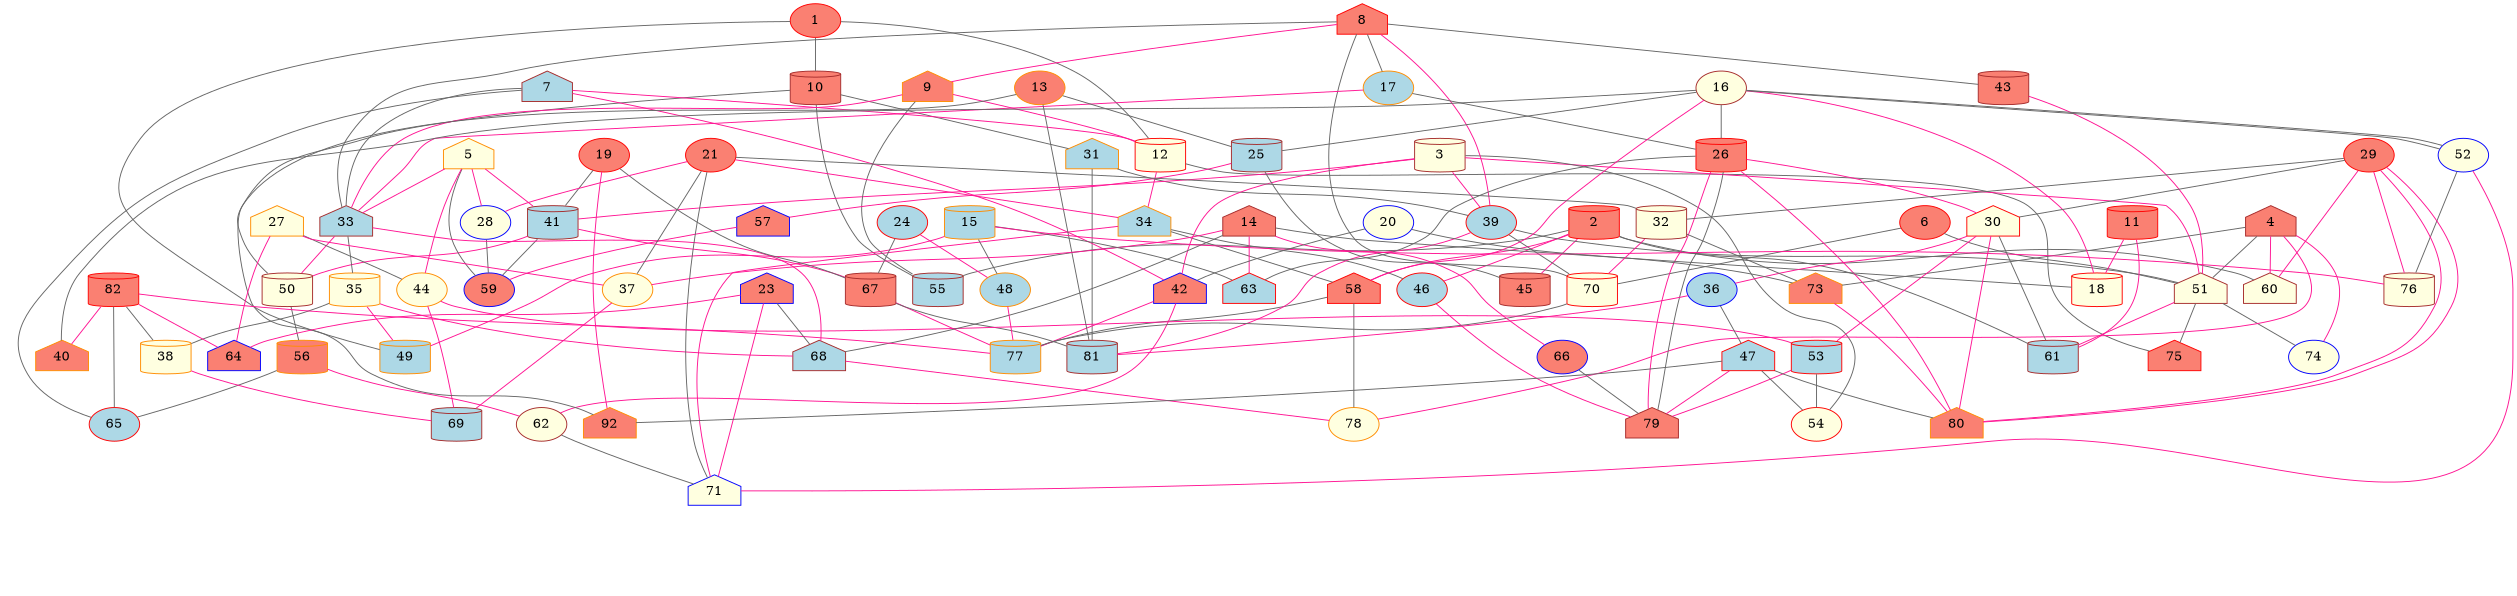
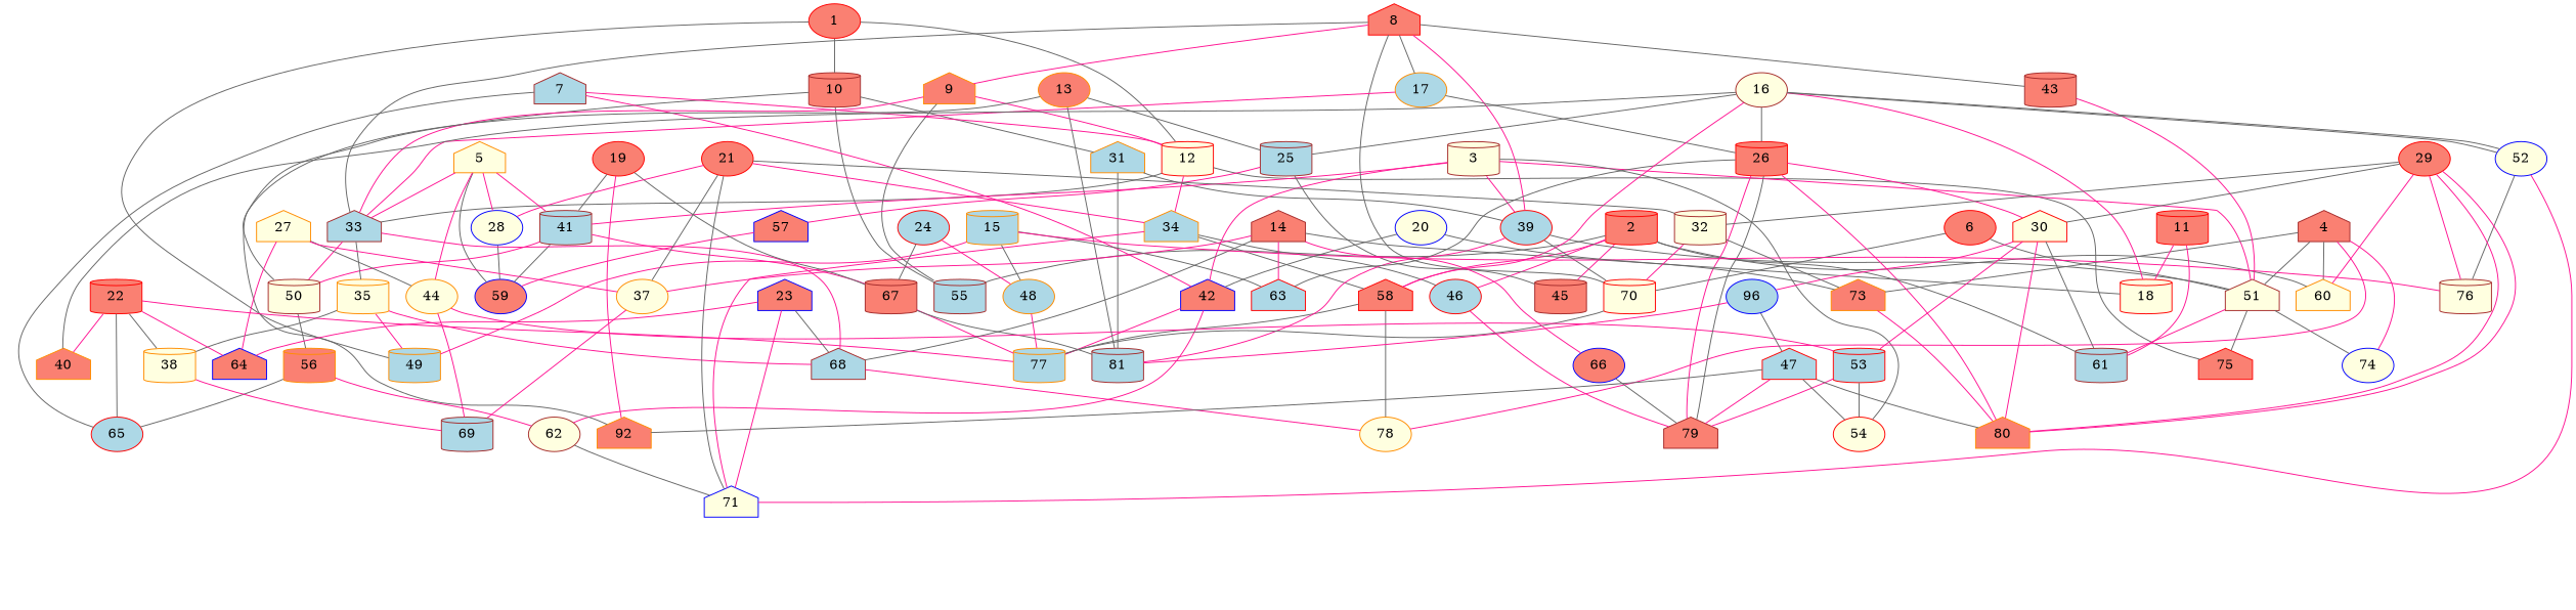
  graph {
    node [color=red fillcolor=salmon shape=cylinder style=filled]
    edge [color=gray40]
    1 [shape=ellipse]
    10 [color=brown]
    12 [fillcolor=lightyellow]
    49 [color=darkorange fillcolor=lightblue]
    55 [color=brown fillcolor=lightblue]
    31 [color=darkorange fillcolor=lightblue shape=house]
    50 [color=brown fillcolor=lightyellow]
    34 [color=darkorange fillcolor=lightblue shape=house]
    75 [shape=house]
    45 [color=brown]
    2
    46 [fillcolor=lightblue shape=ellipse]
    58 [shape=house]
-   60 [color=brown fillcolor=lightyellow shape=house]
+   60 [color=darkorange fillcolor=lightyellow shape=house]
    61 [color=brown fillcolor=lightblue]
    79 [color=brown shape=house]
    78 [color=darkorange fillcolor=lightyellow shape=ellipse]
    77 [color=darkorange fillcolor=lightblue]
    3 [color=brown fillcolor=lightyellow]
    39 [fillcolor=lightblue shape=ellipse]
    41 [color=brown fillcolor=lightblue]
    42 [color=blue shape=house]
    51 [color=brown fillcolor=lightyellow shape=house]
    54 [fillcolor=lightyellow shape=ellipse]
    70 [fillcolor=lightyellow]
    81 [color=brown fillcolor=lightblue]
    59 [color=blue shape=ellipse]
    67 [color=brown]
    62 [color=brown fillcolor=lightyellow shape=ellipse]
    74 [color=blue fillcolor=lightyellow shape=ellipse]
    4 [color=brown shape=house]
    73 [color=darkorange shape=house]
    80 [color=darkorange shape=house]
    5 [color=darkorange fillcolor=lightyellow shape=house]
    28 [color=blue fillcolor=lightyellow shape=ellipse]
    33 [color=brown fillcolor=lightblue shape=house]
    44 [color=darkorange fillcolor=lightyellow shape=ellipse]
    68 [color=brown fillcolor=lightblue shape=house]
    35 [color=darkorange fillcolor=lightyellow]
    53 [fillcolor=lightblue]
    69 [color=brown fillcolor=lightblue]
    6 [shape=ellipse]
    7 [color=brown fillcolor=lightblue shape=house]
    65 [fillcolor=lightblue shape=ellipse]
    8 [shape=house]
    9 [color=darkorange shape=house]
    17 [color=darkorange fillcolor=lightblue shape=ellipse]
    43 [color=brown]
    26
    56 [color=darkorange]
    11
    18 [fillcolor=lightyellow]
    71 [color=blue fillcolor=lightyellow shape=house]
    13 [color=darkorange shape=ellipse]
    25 [color=brown fillcolor=lightblue]
    n56 [color=darkorange label=92 shape=house]
    57 [color=blue shape=house]
    14 [color=brown shape=house]
    37 [color=darkorange fillcolor=lightyellow shape=ellipse]
    63 [fillcolor=lightblue shape=house]
    66 [color=blue shape=ellipse]
    15 [color=darkorange fillcolor=lightblue]
    48 [color=darkorange fillcolor=lightblue shape=ellipse]
    76 [color=brown fillcolor=lightyellow]
    16 [color=brown fillcolor=lightyellow shape=ellipse]
    40 [color=darkorange shape=house]
    52 [color=blue fillcolor=lightyellow shape=ellipse]
    30 [fillcolor=lightyellow shape=house]
    19 [shape=ellipse]
    20 [color=blue fillcolor=lightyellow shape=ellipse]
    21 [shape=ellipse]
    32 [color=brown fillcolor=lightyellow]
-   22 [label=82]
+   22
    38 [color=darkorange fillcolor=lightyellow]
    64 [color=blue shape=house]
    23 [color=blue shape=house]
    24 [fillcolor=lightblue shape=ellipse]
-   36 [color=blue fillcolor=lightblue shape=ellipse]
+   36 [color=blue fillcolor=lightblue shape=ellipse label=96]
    27 [color=darkorange fillcolor=lightyellow shape=house]
    29 [shape=ellipse]
    47 [fillcolor=lightblue shape=house]
    1 -- 10
    1 -- 12
    1 -- 49
    10 -- 55
    10 -- 31
    10 -- 50
    12 -- 34 [color=deeppink]
    12 -- 75
    31 -- 39
    31 -- 81
    50 -- 56
    34 -- 46
    34 -- 58
    34 -- 71 [color=deeppink]
    2 -- 55
    2 -- 45 [color=deeppink]
    2 -- 46 [color=deeppink]
    2 -- 58 [color=deeppink]
    2 -- 60
    2 -- 61
    46 -- 79 [color=deeppink]
    58 -- 78
    58 -- 77
    3 -- 39 [color=deeppink]
    3 -- 41 [color=deeppink]
    3 -- 42 [color=deeppink]
    3 -- 51 [color=deeppink]
    3 -- 54
    39 -- 51
    39 -- 70
    39 -- 81 [color=deeppink]
    41 -- 50 [color=deeppink]
    41 -- 59
    41 -- 67 [color=deeppink]
    42 -- 77 [color=deeppink]
    42 -- 62 [color=deeppink]
    51 -- 75
    51 -- 61 [color=deeppink]
    51 -- 74
    70 -- 77
    67 -- 77 [color=deeppink]
    67 -- 81
    62 -- 71
-   4 -- 60 [color=deeppink]
+   4 -- 60
    4 -- 78 [color=deeppink]
    4 -- 51
    4 -- 74 [color=deeppink]
    4 -- 73
    73 -- 80 [color=deeppink]
    5 -- 41 [color=deeppink]
    5 -- 59
    5 -- 28 [color=deeppink]
    5 -- 33 [color=deeppink]
    5 -- 44 [color=deeppink]
    28 -- 59
    33 -- 50 [color=deeppink]
    33 -- 68 [color=deeppink]
    33 -- 35
    44 -- 53 [color=deeppink]
    44 -- 69 [color=deeppink]
    68 -- 78 [color=deeppink]
    35 -- 49 [color=deeppink]
    35 -- 68 [color=deeppink]
    35 -- 38
    53 -- 79 [color=deeppink]
    53 -- 54
    6 -- 51
    6 -- 70
    7 -- 12 [color=deeppink]
    7 -- 42 [color=deeppink]
-   7 -- 33
+   12 -- 33
    7 -- 65
    8 -- 39 [color=deeppink]
    8 -- 70
    8 -- 33
    8 -- 9 [color=deeppink]
    8 -- 17
    8 -- 43
    9 -- 12 [color=deeppink]
    9 -- 55
    9 -- 33 [color=deeppink]
    17 -- 33 [color=deeppink]
    17 -- 26
    43 -- 51 [color=deeppink]
    26 -- 79 [color=deeppink]
    26 -- 79
    26 -- 80 [color=deeppink]
    26 -- 63
    26 -- 30 [color=deeppink]
    56 -- 62 [color=deeppink]
    56 -- 65
    11 -- 61 [color=deeppink]
    11 -- 18 [color=deeppink]
    13 -- 81
    13 -- 25
    13 -- n56
    25 -- 45
    25 -- 57 [color=deeppink]
    57 -- 59 [color=deeppink]
    14 -- 68
    14 -- 18
    14 -- 37 [color=deeppink]
    14 -- 63 [color=deeppink]
    14 -- 66 [color=deeppink]
    37 -- 69 [color=deeppink]
    66 -- 79
    15 -- 49 [color=deeppink]
    15 -- 63
    15 -- 48
    15 -- 76 [color=deeppink]
    48 -- 77 [color=deeppink]
    16 -- 58 [color=deeppink]
    16 -- 26
    16 -- 18 [color=deeppink]
    16 -- 25
    16 -- 40
    16 -- 52
    16 -- 52
    52 -- 71 [color=deeppink]
    52 -- 76
    30 -- 61
    30 -- 80 [color=deeppink]
    30 -- 53 [color=deeppink]
    30 -- 36 [color=deeppink]
    19 -- 41
    19 -- 67
    19 -- n56 [color=deeppink]
    20 -- 42
    20 -- 73
    21 -- 34 [color=deeppink]
    21 -- 28 [color=deeppink]
    21 -- 71
    21 -- 37
    21 -- 32
    32 -- 70 [color=deeppink]
    32 -- 73
    22 -- 77 [color=deeppink]
    22 -- 65
    22 -- 40 [color=deeppink]
    22 -- 38
    22 -- 64 [color=deeppink]
    38 -- 69 [color=deeppink]
    23 -- 68
    23 -- 71 [color=deeppink]
    23 -- 64 [color=deeppink]
    24 -- 67
    24 -- 48 [color=deeppink]
    36 -- 81 [color=deeppink]
    36 -- 47
    27 -- 44
    27 -- 37 [color=deeppink]
    27 -- 64 [color=deeppink]
    29 -- 60 [color=deeppink]
    29 -- 80 [color=deeppink]
    29 -- 80 [color=deeppink]
    29 -- 76 [color=deeppink]
    29 -- 30
    29 -- 32
    47 -- 79 [color=deeppink]
    47 -- 54
    47 -- 80
    47 -- n56
  }
